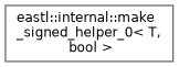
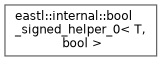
  digraph {
    rankdir=TB
-   n1 [color=grey40 fillcolor=white fontname=Helvetica fontsize=10 height=0.2 label="eastl::internal::make\l_signed_helper_0\< T,\l bool \>" shape=box style=filled width=0.4]
+   n1 [color=grey40 fillcolor=white fontname=Helvetica fontsize=10 height=0.2 label="eastl::internal::bool\l_signed_helper_0\< T,\l bool \>" shape=box style=filled width=0.4]
  }
